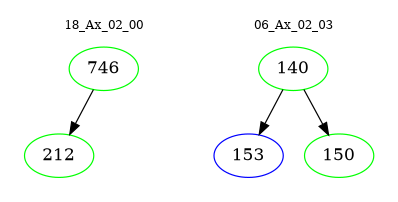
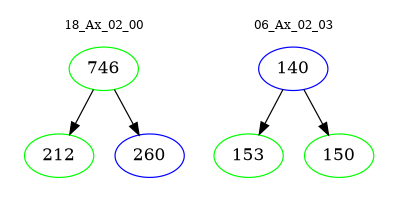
  digraph {
    node [color=green]
    edge [color=black]
    n1 [label=746]
    n2 [label=212]
-   n4 [label=140]
-   n5 [color=blue label=153]
+   n3 [color=blue label=260]
+   n4 [color=blue label=140]
+   n5 [label=153]
    n6 [label=150]
    subgraph cluster_1 {
      color=white
      fontsize=10
      label="18_Ax_02_00"
      n1
      n2
+     n3
    }
    subgraph cluster_2 {
      color=white
      fontsize=10
      label="06_Ax_02_03"
      n4
      n5
      n6
    }
    n1 -> n2
+   n1 -> n3
    n4 -> n5
    n4 -> n6
  }
